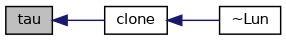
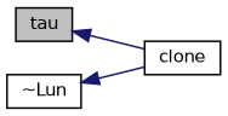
  digraph {
    rankdir=LR
    node [color=black fontname=Helvetica fontsize=10 shape=record]
    edge [color=midnightblue dir=back fontname=Helvetica fontsize=10 labelfontname=Helvetica labelfontsize=10 style=solid]
    n1 [fillcolor=grey75 fontcolor=black height=0.2 label=tau style=filled width=0.4]
    n2 [height=0.2 label=clone width=0.4]
    n3 [height=0.2 label="~Lun" width=0.4]
    n1 -> n2
-   n2 -> n3
+   n3 -> n2
  }
